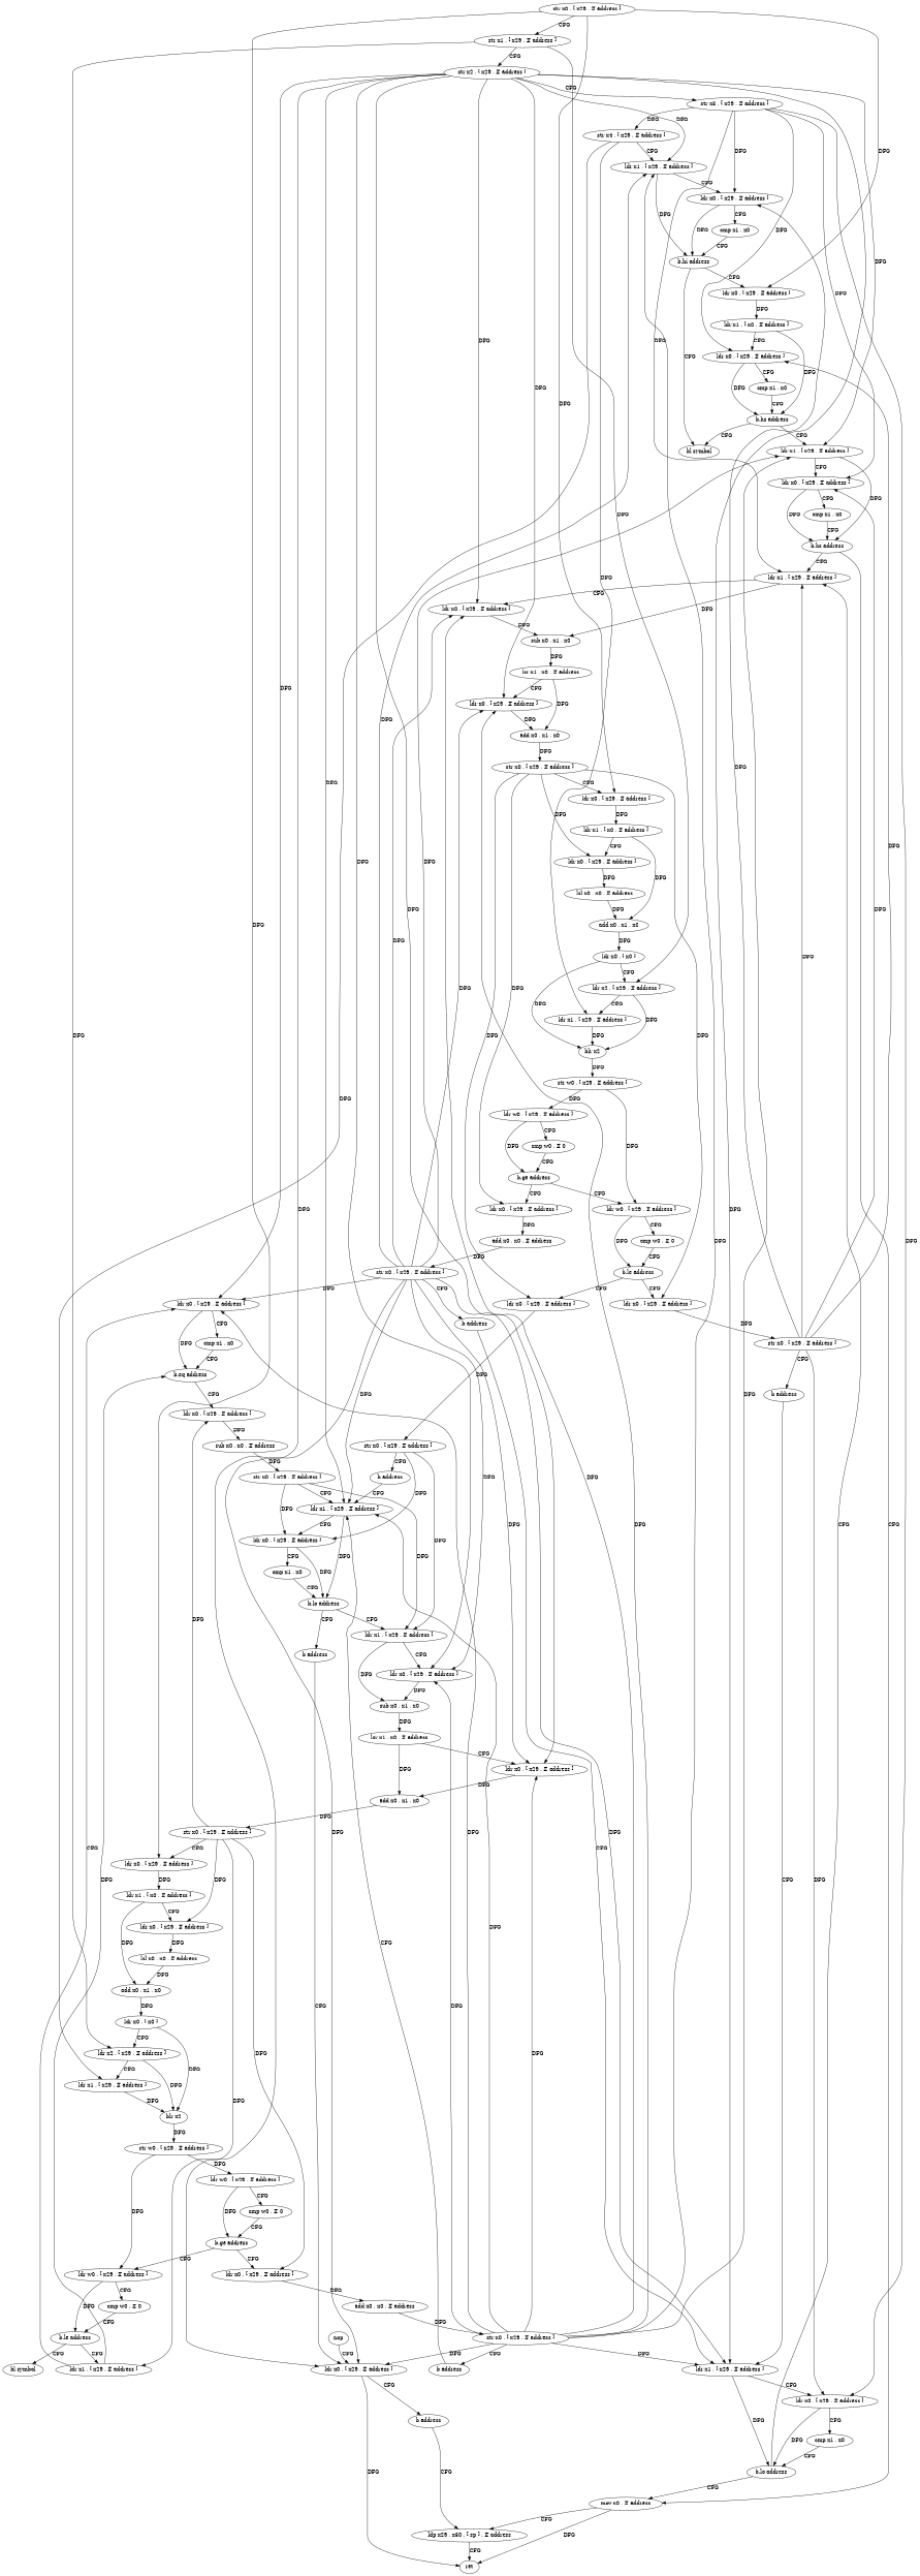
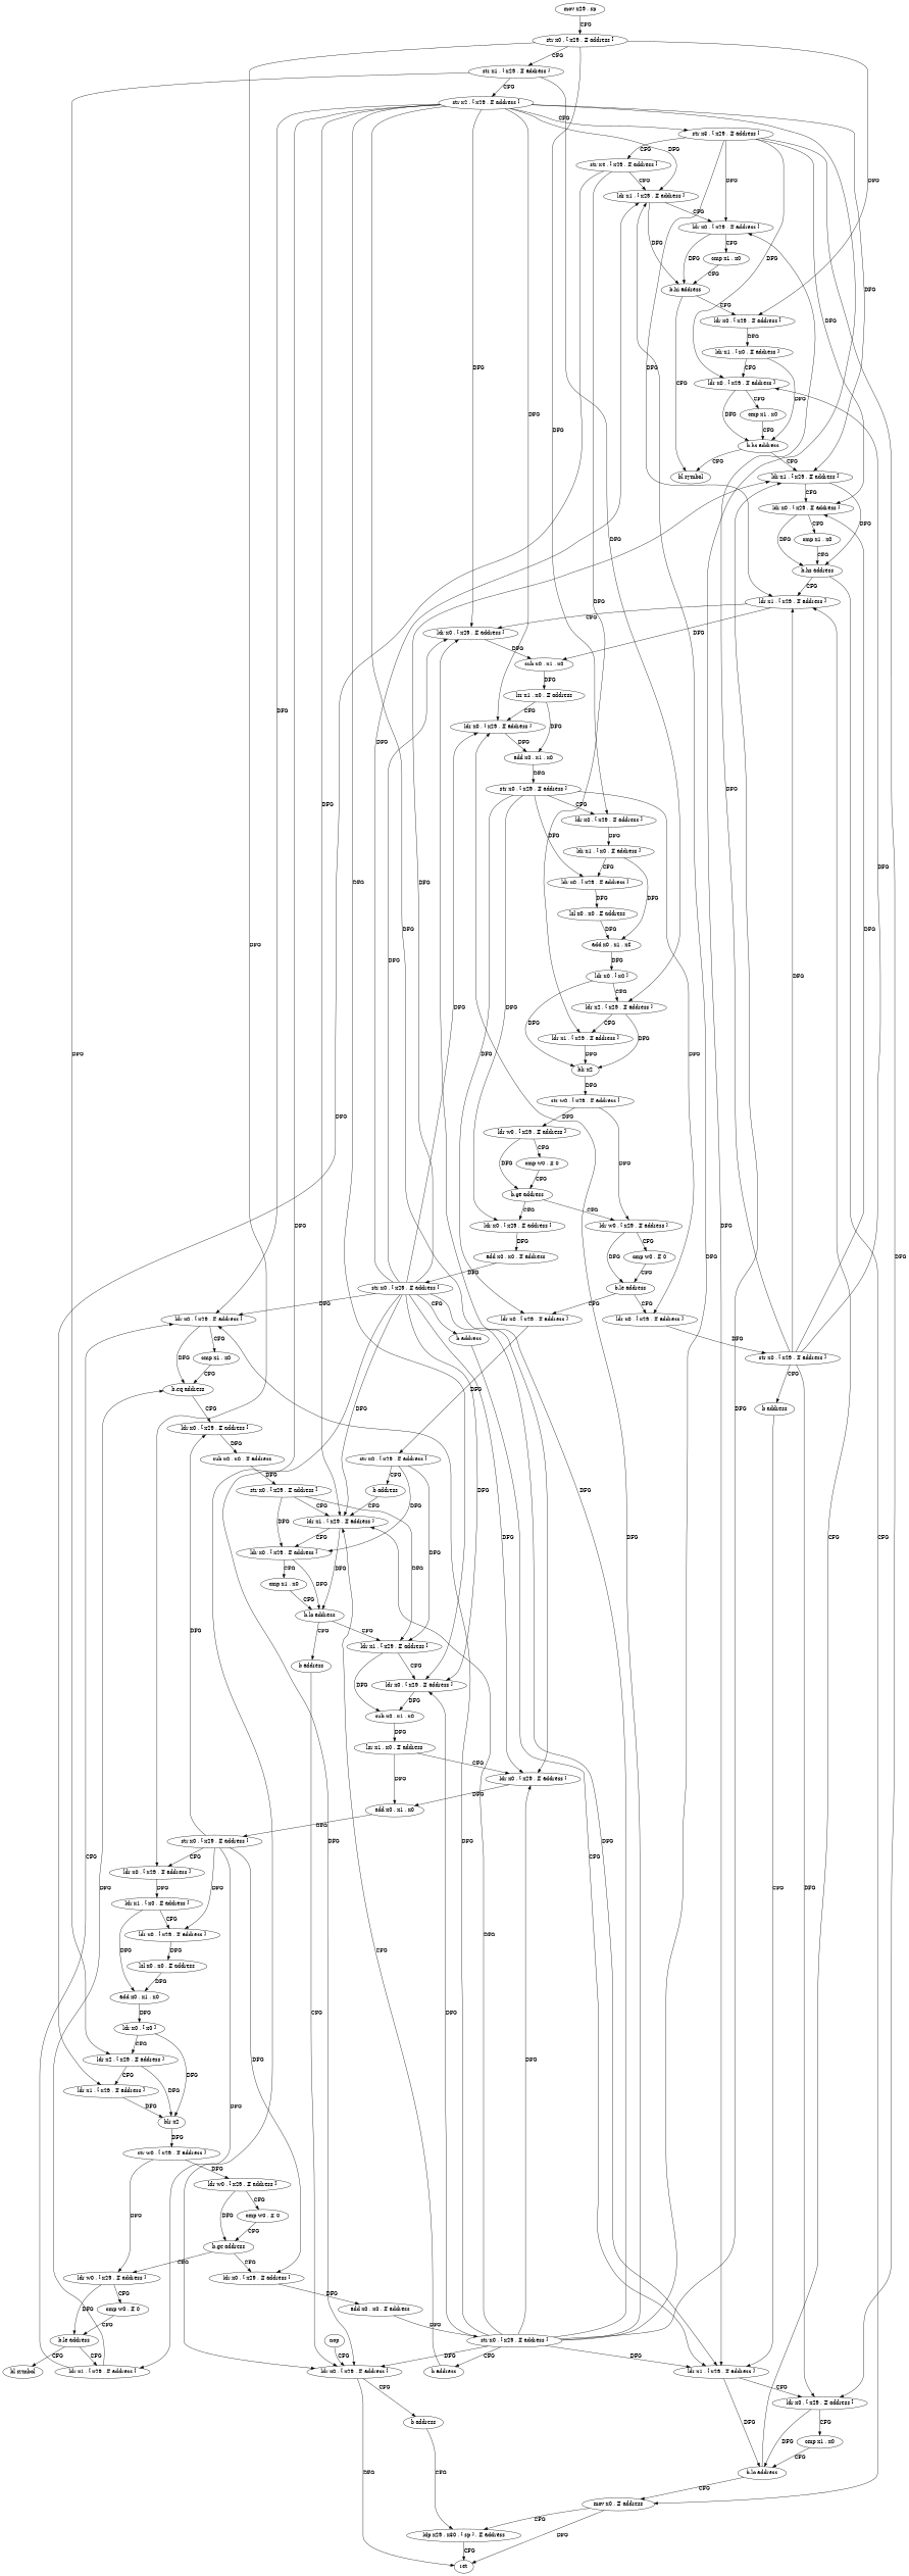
  digraph {
+   n1 [label="mov x29 , sp"]
    n2 [label="str x0 , [ x29 , # address ]"]
    n3 [label="str x1 , [ x29 , # address ]"]
    n4 [label="ldr x0 , [ x29 , # address ]"]
    n5 [label="ldr x0 , [ x29 , # address ]"]
    n6 [label="ldr x0 , [ x29 , # address ]"]
    n7 [label="str x2 , [ x29 , # address ]"]
    n8 [label="ldr x2 , [ x29 , # address ]"]
    n9 [label="ldr x2 , [ x29 , # address ]"]
    n10 [label="ldr x1 , [ x0 , # address ]"]
    n11 [label="ldr x1 , [ x0 , # address ]"]
    n12 [label="ldr x1 , [ x0 , # address ]"]
    n13 [label="str x3 , [ x29 , # address ]"]
    n14 [label="ldr x1 , [ x29 , # address ]"]
    n15 [label="ldr x1 , [ x29 , # address ]"]
    n16 [label="ldr x0 , [ x29 , # address ]"]
    n17 [label="ldr x0 , [ x29 , # address ]"]
    n18 [label="ldr x1 , [ x29 , # address ]"]
    n19 [label="ldr x1 , [ x29 , # address ]"]
    n20 [label="ldr x0 , [ x29 , # address ]"]
    n21 [label="ldr x0 , [ x29 , # address ]"]
    n22 [label="ldr x0 , [ x29 , # address ]"]
    n23 [label="ldr x0 , [ x29 , # address ]"]
    n24 [label="ldr x1 , [ x29 , # address ]"]
    n25 [label="blr x2"]
    n26 [label="ldr x1 , [ x29 , # address ]"]
    n27 [label="blr x2"]
    n28 [label="str x4 , [ x29 , # address ]"]
    n29 [label="ldr x0 , [ x29 , # address ]"]
    n30 [label="ldr x0 , [ x29 , # address ]"]
    n31 [label="ldr x0 , [ x29 , # address ]"]
    n32 [label="ldr x1 , [ x29 , # address ]"]
    n33 [label="ldr x0 , [ x29 , # address ]"]
    n34 [label="b.hi address"]
    n35 [label="b.hs address"]
    n36 [label="sub x0 , x1 , x0"]
    n37 [label="add x0 , x1 , x0"]
    n38 [label="b.lo address"]
    n39 [label="ldr x0 , [ x29 , # address ]"]
    n40 [label="b.lo address"]
    n41 [label="sub x0 , x1 , x0"]
    n42 [label="add x0 , x1 , x0"]
    n43 [label=ret]
    n44 [label="b address"]
    n45 [label="b.eq address"]
    n46 [label="cmp x1 , x0"]
    n47 [label="cmp x1 , x0"]
    n48 [label="b.hs address"]
    n49 [label="cmp x1 , x0"]
    n50 [label="cmp x1 , x0"]
    n51 [label="cmp x1 , x0"]
    n52 [label="bl symbol"]
    n53 [label="mov x0 , # address"]
    n54 [label="ldp x29 , x30 , [ sp ] , # address"]
    n55 [label="lsr x1 , x0 , # address"]
    n56 [label="str x0 , [ x29 , # address ]"]
    n57 [label="ldr x0 , [ x29 , # address ]"]
    n58 [label="ldr x0 , [ x29 , # address ]"]
    n59 [label="ldr x0 , [ x29 , # address ]"]
    n60 [label="ldr x0 , [ x29 , # address ]"]
    n61 [label="lsl x0 , x0 , # address"]
    n62 [label="add x0 , x0 , # address"]
    n63 [label="str x0 , [ x29 , # address ]"]
    n64 [label="str x0 , [ x29 , # address ]"]
    n65 [label="add x0 , x1 , x0"]
    n66 [label="ldr x0 , [ x0 ]"]
    n67 [label="str w0 , [ x29 , # address ]"]
    n68 [label="ldr w0 , [ x29 , # address ]"]
    n69 [label="ldr w0 , [ x29 , # address ]"]
    n70 [label="cmp w0 , # 0"]
    n71 [label="b.ge address"]
    n72 [label="cmp w0 , # 0"]
    n73 [label="b.le address"]
    n74 [label="str x0 , [ x29 , # address ]"]
    n75 [label="b address"]
    n76 [label="ldr x1 , [ x29 , # address ]"]
    n77 [label="b address"]
    n78 [label="b address"]
    n79 [label="cmp x1 , x0"]
    n80 [label="b address"]
    n81 [label="lsr x1 , x0 , # address"]
    n82 [label="str x0 , [ x29 , # address ]"]
    n83 [label="ldr x0 , [ x29 , # address ]"]
    n84 [label="ldr x0 , [ x29 , # address ]"]
    n85 [label="ldr x1 , [ x29 , # address ]"]
    n86 [label="ldr x0 , [ x29 , # address ]"]
    n87 [label="lsl x0 , x0 , # address"]
    n88 [label="add x0 , x0 , # address"]
    n89 [label="sub x0 , x0 , # address"]
    n90 [label="add x0 , x1 , x0"]
    n91 [label="ldr x0 , [ x0 ]"]
    n92 [label="str w0 , [ x29 , # address ]"]
    n93 [label="ldr w0 , [ x29 , # address ]"]
    n94 [label="ldr w0 , [ x29 , # address ]"]
    n95 [label="cmp w0 , # 0"]
    n96 [label="b.ge address"]
    n97 [label="cmp w0 , # 0"]
    n98 [label="b.le address"]
    n99 [label="bl symbol"]
    n100 [label="str x0 , [ x29 , # address ]"]
    n101 [label="b address"]
    n102 [label=nop]
    n103 [label="str x0 , [ x29 , # address ]"]
+   n1 -> n2 [label=CFG]
    n2 -> n3 [label=CFG]
    n2 -> n4 [label=DFG]
    n2 -> n5 [label=DFG]
    n2 -> n6 [label=DFG]
    n3 -> n7 [label=CFG]
    n3 -> n8 [label=DFG]
    n3 -> n9 [label=DFG]
    n4 -> n10 [label=DFG]
    n5 -> n11 [label=DFG]
    n6 -> n12 [label=DFG]
    n7 -> n13 [label=CFG]
    n7 -> n14 [label=DFG]
    n7 -> n15 [label=DFG]
    n7 -> n16 [label=DFG]
    n7 -> n17 [label=DFG]
    n7 -> n18 [label=DFG]
    n7 -> n19 [label=DFG]
    n7 -> n20 [label=DFG]
    n7 -> n21 [label=DFG]
    n7 -> n22 [label=DFG]
    n7 -> n23 [label=DFG]
    n8 -> n24 [label=CFG]
    n8 -> n25 [label=DFG]
    n9 -> n26 [label=CFG]
    n9 -> n27 [label=DFG]
    n10 -> n30 [label=CFG]
    n10 -> n48 [label=DFG]
    n11 -> n57 [label=CFG]
    n11 -> n65 [label=DFG]
    n12 -> n83 [label=CFG]
    n12 -> n90 [label=DFG]
-   n13 -> n28 [label=DFG]
+   n13 -> n28 [label=CFG]
    n13 -> n29 [label=DFG]
    n13 -> n30 [label=DFG]
    n13 -> n31 [label=DFG]
    n13 -> n32 [label=DFG]
    n13 -> n33 [label=DFG]
    n14 -> n29 [label=CFG]
    n14 -> n34 [label=DFG]
    n15 -> n31 [label=CFG]
    n15 -> n35 [label=DFG]
    n16 -> n36 [label=DFG]
    n17 -> n37 [label=DFG]
    n18 -> n33 [label=CFG]
    n18 -> n38 [label=DFG]
    n19 -> n39 [label=CFG]
    n19 -> n40 [label=DFG]
    n20 -> n41 [label=DFG]
    n21 -> n42 [label=DFG]
    n22 -> n43 [label=DFG]
    n22 -> n44 [label=CFG]
    n23 -> n45 [label=DFG]
    n23 -> n46 [label=CFG]
    n24 -> n25 [label=DFG]
    n25 -> n67 [label=DFG]
    n26 -> n27 [label=DFG]
    n27 -> n92 [label=DFG]
    n28 -> n14 [label=CFG]
    n28 -> n24 [label=DFG]
    n28 -> n26 [label=DFG]
    n29 -> n34 [label=DFG]
    n29 -> n47 [label=CFG]
    n30 -> n48 [label=DFG]
    n30 -> n49 [label=CFG]
    n31 -> n35 [label=DFG]
    n31 -> n50 [label=CFG]
    n32 -> n16 [label=CFG]
    n32 -> n36 [label=DFG]
    n33 -> n38 [label=DFG]
    n33 -> n51 [label=CFG]
    n34 -> n4 [label=CFG]
    n34 -> n52 [label=CFG]
    n35 -> n32 [label=CFG]
    n35 -> n53 [label=CFG]
    n36 -> n55 [label=DFG]
    n37 -> n56 [label=DFG]
    n38 -> n32 [label=CFG]
    n38 -> n53 [label=CFG]
    n39 -> n40 [label=DFG]
    n39 -> n79 [label=CFG]
    n40 -> n76 [label=CFG]
    n40 -> n80 [label=CFG]
    n41 -> n81 [label=DFG]
    n42 -> n82 [label=DFG]
    n44 -> n54 [label=CFG]
    n45 -> n86 [label=CFG]
    n46 -> n45 [label=CFG]
    n47 -> n34 [label=CFG]
    n48 -> n15 [label=CFG]
    n48 -> n52 [label=CFG]
    n49 -> n48 [label=CFG]
    n50 -> n35 [label=CFG]
    n51 -> n38 [label=CFG]
    n53 -> n43 [label=DFG]
    n53 -> n54 [label=CFG]
    n54 -> n43 [label=CFG]
    n55 -> n17 [label=CFG]
    n55 -> n37 [label=DFG]
    n56 -> n5 [label=CFG]
    n56 -> n57 [label=DFG]
    n56 -> n58 [label=DFG]
    n56 -> n59 [label=DFG]
    n56 -> n60 [label=DFG]
    n57 -> n61 [label=DFG]
    n58 -> n62 [label=DFG]
    n59 -> n63 [label=DFG]
    n60 -> n64 [label=DFG]
    n61 -> n65 [label=DFG]
    n62 -> n74 [label=DFG]
    n63 -> n39 [label=DFG]
    n63 -> n75 [label=CFG]
    n63 -> n76 [label=DFG]
    n64 -> n29 [label=DFG]
    n64 -> n30 [label=DFG]
    n64 -> n31 [label=DFG]
    n64 -> n32 [label=DFG]
    n64 -> n33 [label=DFG]
    n64 -> n77 [label=CFG]
    n65 -> n66 [label=DFG]
    n66 -> n8 [label=CFG]
    n66 -> n25 [label=DFG]
    n67 -> n68 [label=DFG]
    n67 -> n69 [label=DFG]
    n68 -> n70 [label=CFG]
    n68 -> n71 [label=DFG]
    n69 -> n72 [label=CFG]
    n69 -> n73 [label=DFG]
    n70 -> n71 [label=CFG]
    n71 -> n58 [label=CFG]
    n71 -> n69 [label=CFG]
    n72 -> n73 [label=CFG]
    n73 -> n59 [label=CFG]
    n73 -> n60 [label=CFG]
    n74 -> n14 [label=DFG]
    n74 -> n15 [label=DFG]
    n74 -> n16 [label=DFG]
    n74 -> n17 [label=DFG]
    n74 -> n18 [label=DFG]
    n74 -> n19 [label=DFG]
    n74 -> n20 [label=DFG]
    n74 -> n21 [label=DFG]
    n74 -> n22 [label=DFG]
    n74 -> n23 [label=DFG]
    n74 -> n78 [label=CFG]
    n75 -> n19 [label=CFG]
    n76 -> n20 [label=CFG]
    n76 -> n41 [label=DFG]
    n77 -> n18 [label=CFG]
    n78 -> n18 [label=CFG]
    n79 -> n40 [label=CFG]
    n80 -> n22 [label=CFG]
    n81 -> n21 [label=CFG]
    n81 -> n42 [label=DFG]
    n82 -> n6 [label=CFG]
    n82 -> n83 [label=DFG]
    n82 -> n84 [label=DFG]
    n82 -> n85 [label=DFG]
    n82 -> n86 [label=DFG]
    n83 -> n87 [label=DFG]
    n84 -> n88 [label=DFG]
    n85 -> n23 [label=CFG]
    n85 -> n45 [label=DFG]
    n86 -> n89 [label=DFG]
    n87 -> n90 [label=DFG]
    n88 -> n100 [label=DFG]
    n89 -> n103 [label=DFG]
    n90 -> n91 [label=DFG]
    n91 -> n9 [label=CFG]
    n91 -> n27 [label=DFG]
    n92 -> n93 [label=DFG]
    n92 -> n94 [label=DFG]
    n93 -> n95 [label=CFG]
    n93 -> n96 [label=DFG]
    n94 -> n97 [label=CFG]
    n94 -> n98 [label=DFG]
    n95 -> n96 [label=CFG]
    n96 -> n84 [label=CFG]
    n96 -> n94 [label=CFG]
    n97 -> n98 [label=CFG]
    n98 -> n85 [label=CFG]
    n98 -> n99 [label=CFG]
    n100 -> n14 [label=DFG]
    n100 -> n15 [label=DFG]
    n100 -> n16 [label=DFG]
    n100 -> n17 [label=DFG]
    n100 -> n18 [label=DFG]
    n100 -> n19 [label=DFG]
    n100 -> n20 [label=DFG]
    n100 -> n21 [label=DFG]
    n100 -> n22 [label=DFG]
    n100 -> n23 [label=DFG]
    n100 -> n101 [label=CFG]
    n101 -> n19 [label=CFG]
    n102 -> n22 [label=CFG]
    n103 -> n19 [label=CFG]
    n103 -> n39 [label=DFG]
    n103 -> n76 [label=DFG]
  }
